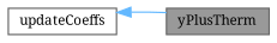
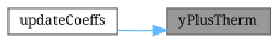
  digraph {
    rankdir=RL
    fontname="Noto Serif"
    node [fontname="Noto Serif" fontsize=10 shape=box style=filled]
    n1 [color=gray40 fillcolor=grey60 fontcolor=black height=0.2 label=yPlusTherm width=0.4]
    n2 [color=grey40 fillcolor=white height=0.2 label=updateCoeffs width=0.4]
-   n2 -> n1 [color=steelblue1 dir=back fontname="Noto Serif" fontsize=10 labelfontname=Helvetica labelfontsize=10 style=solid]
+   n1 -> n2 [color=steelblue1 dir=back fontname="Noto Serif" fontsize=10 labelfontname=Helvetica labelfontsize=10 style=solid]
  }
